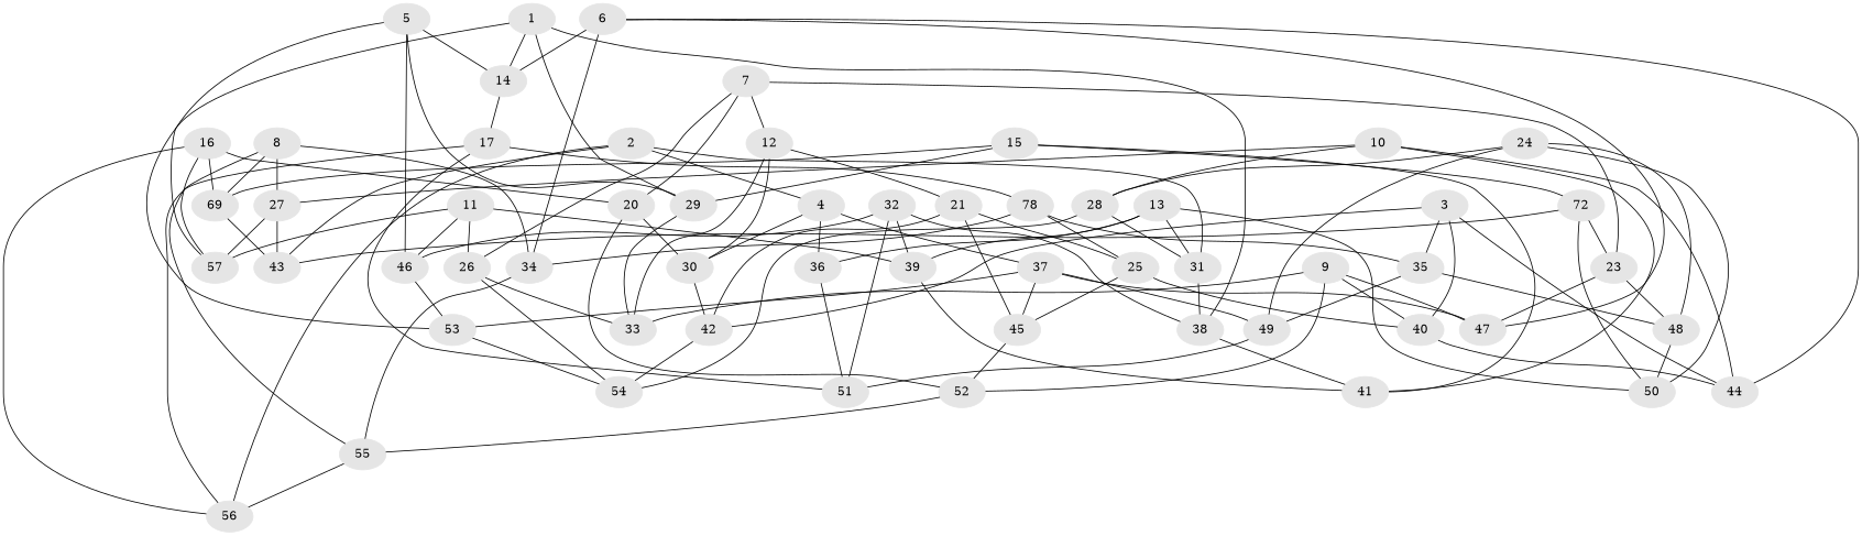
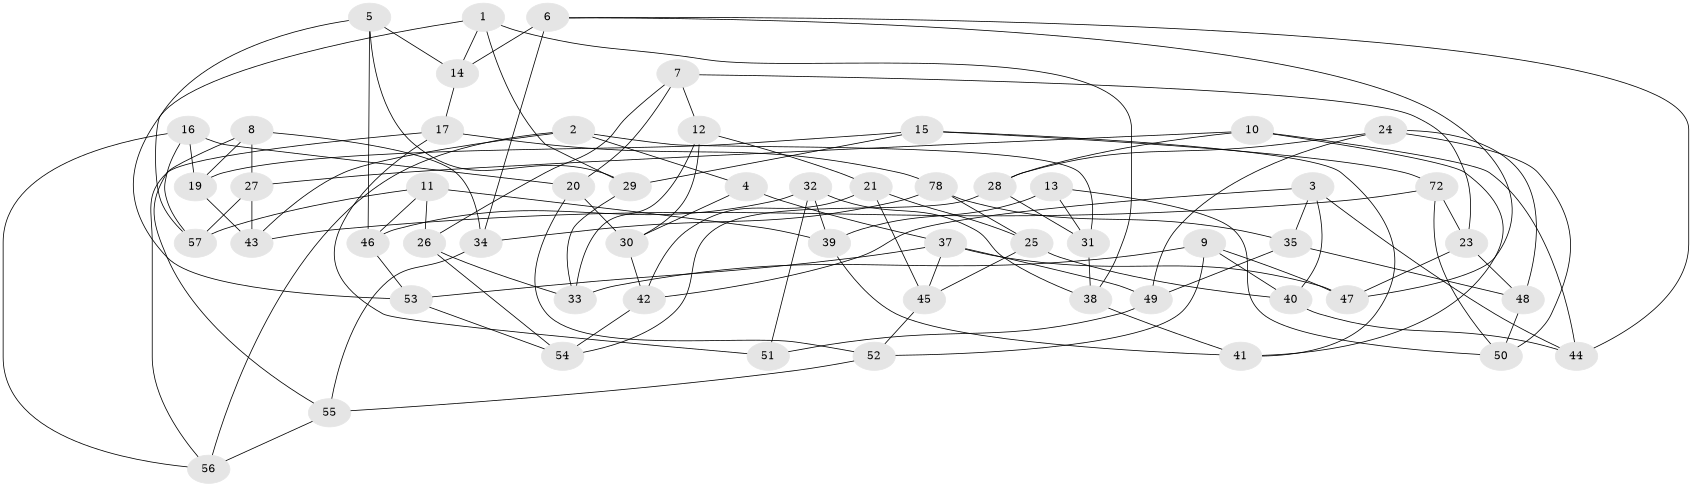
  graph {
    node [color=gray90 style=filled]
    1
    14
    29
    38
    53
    17
    33
    41
    54
    2
    4
    31
    43
    56
    30
-   36
    37
    3
    35
    40
    42
    44
    48
    49
    51
    47
    45
    5
    46
    57
    6
    34
    55
    7
    12
    20
    23
    26
    21
    52
    8
-   19 [label=69]
+   19
    27
    9
    10
    28
    11
    39
    25
    13
    50
    n52 [label=78]
    15
    n54 [label=72]
    16
    24
    32
    1 -- 14
    1 -- 29
    1 -- 38
    1 -- 53
    14 -- 17
    29 -- 33
    38 -- 41
    53 -- 54
    17 -- 56
    17 -- 51
    17 -- n52
    2 -- 4
    2 -- 31
    2 -- 43
    2 -- 56
    4 -- 30
-   4 -- 36
    4 -- 37
    31 -- 38
    30 -- 42
-   36 -- 51
    37 -- 53
    37 -- 49
    37 -- 47
    37 -- 45
    3 -- 35
    3 -- 40
    3 -- 42
    3 -- 44
    35 -- 48
    35 -- 49
    40 -- 44
    42 -- 54
    48 -- 50
    49 -- 51
    45 -- 52
    5 -- 14
    5 -- 29
    5 -- 46
    5 -- 57
    46 -- 53
    6 -- 14
    6 -- 44
    6 -- 47
    6 -- 34
    34 -- 55
    55 -- 56
    7 -- 12
    7 -- 20
    7 -- 23
    7 -- 26
    12 -- 33
    12 -- 30
    12 -- 21
    20 -- 30
    20 -- 52
    23 -- 48
    23 -- 47
    26 -- 33
    26 -- 54
    21 -- 42
    21 -- 45
    21 -- 25
    52 -- 55
    8 -- 34
    8 -- 55
    8 -- 19
    8 -- 27
    19 -- 43
    27 -- 43
    27 -- 57
    9 -- 33
    9 -- 40
    9 -- 47
    9 -- 52
    10 -- 41
    10 -- 44
    10 -- 27
    10 -- 28
    28 -- 54
    28 -- 31
    11 -- 46
    11 -- 57
    11 -- 26
    11 -- 39
    39 -- 41
    25 -- 40
    25 -- 45
    13 -- 31
-   13 -- 36
    13 -- 39
    13 -- 50
    n52 -- 35
    n52 -- 34
    n52 -- 25
    15 -- 29
    15 -- 41
    15 -- 19
    15 -- n54
    n54 -- 43
    n54 -- 23
    n54 -- 50
    16 -- 56
    16 -- 57
    16 -- 20
    16 -- 19
    24 -- 48
    24 -- 49
    24 -- 28
    24 -- 50
    32 -- 38
    32 -- 51
    32 -- 46
    32 -- 39
  }
